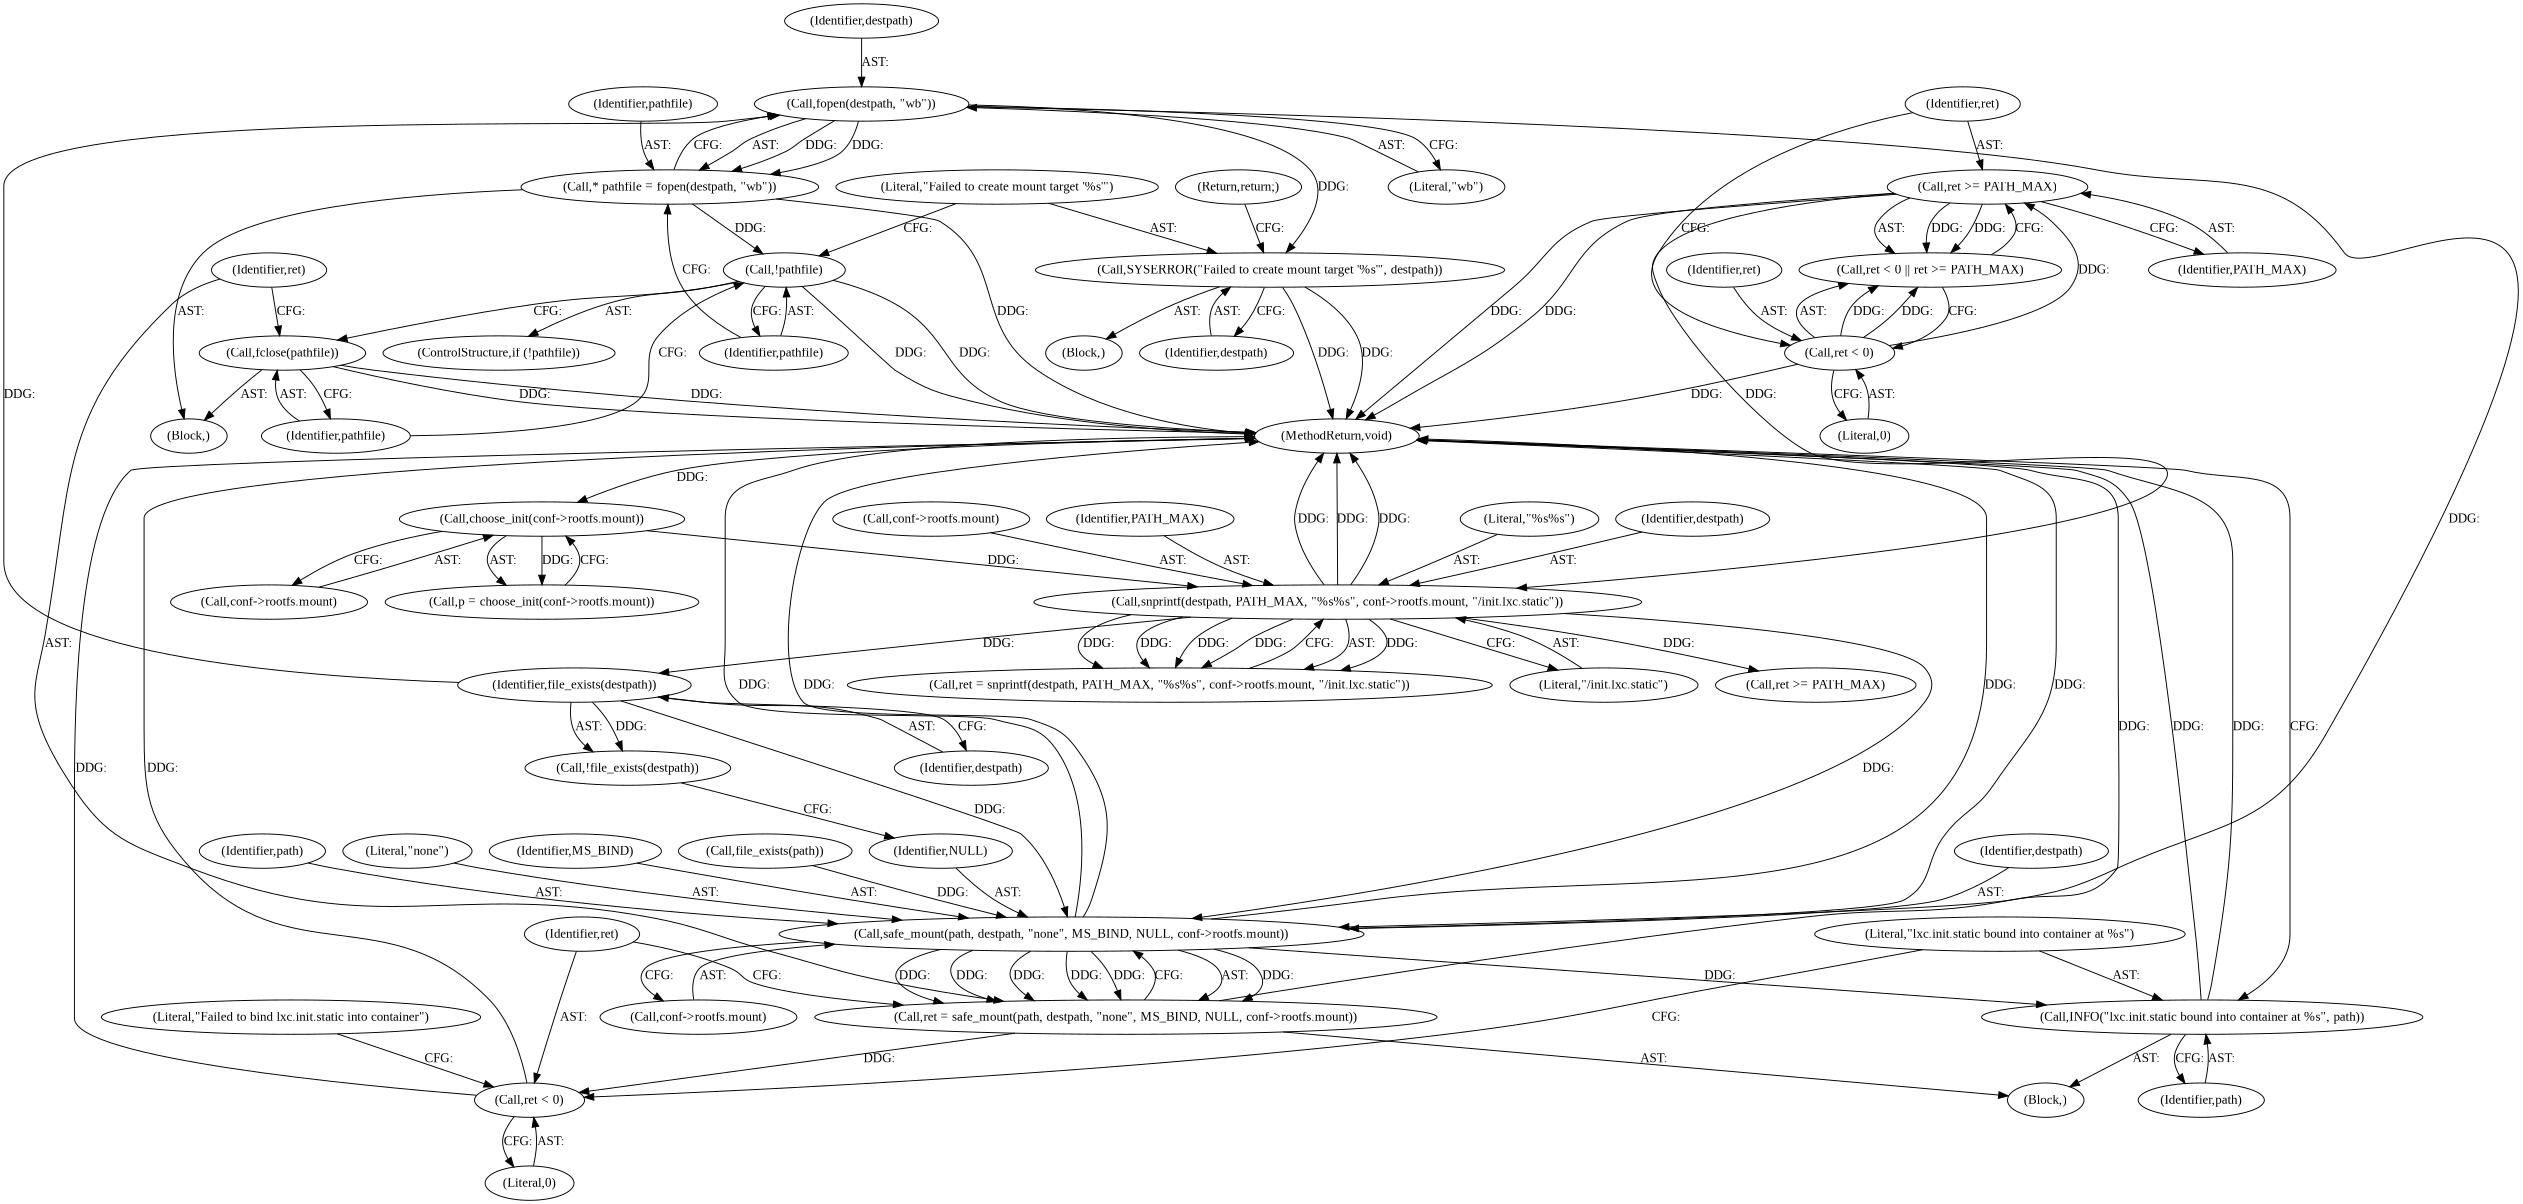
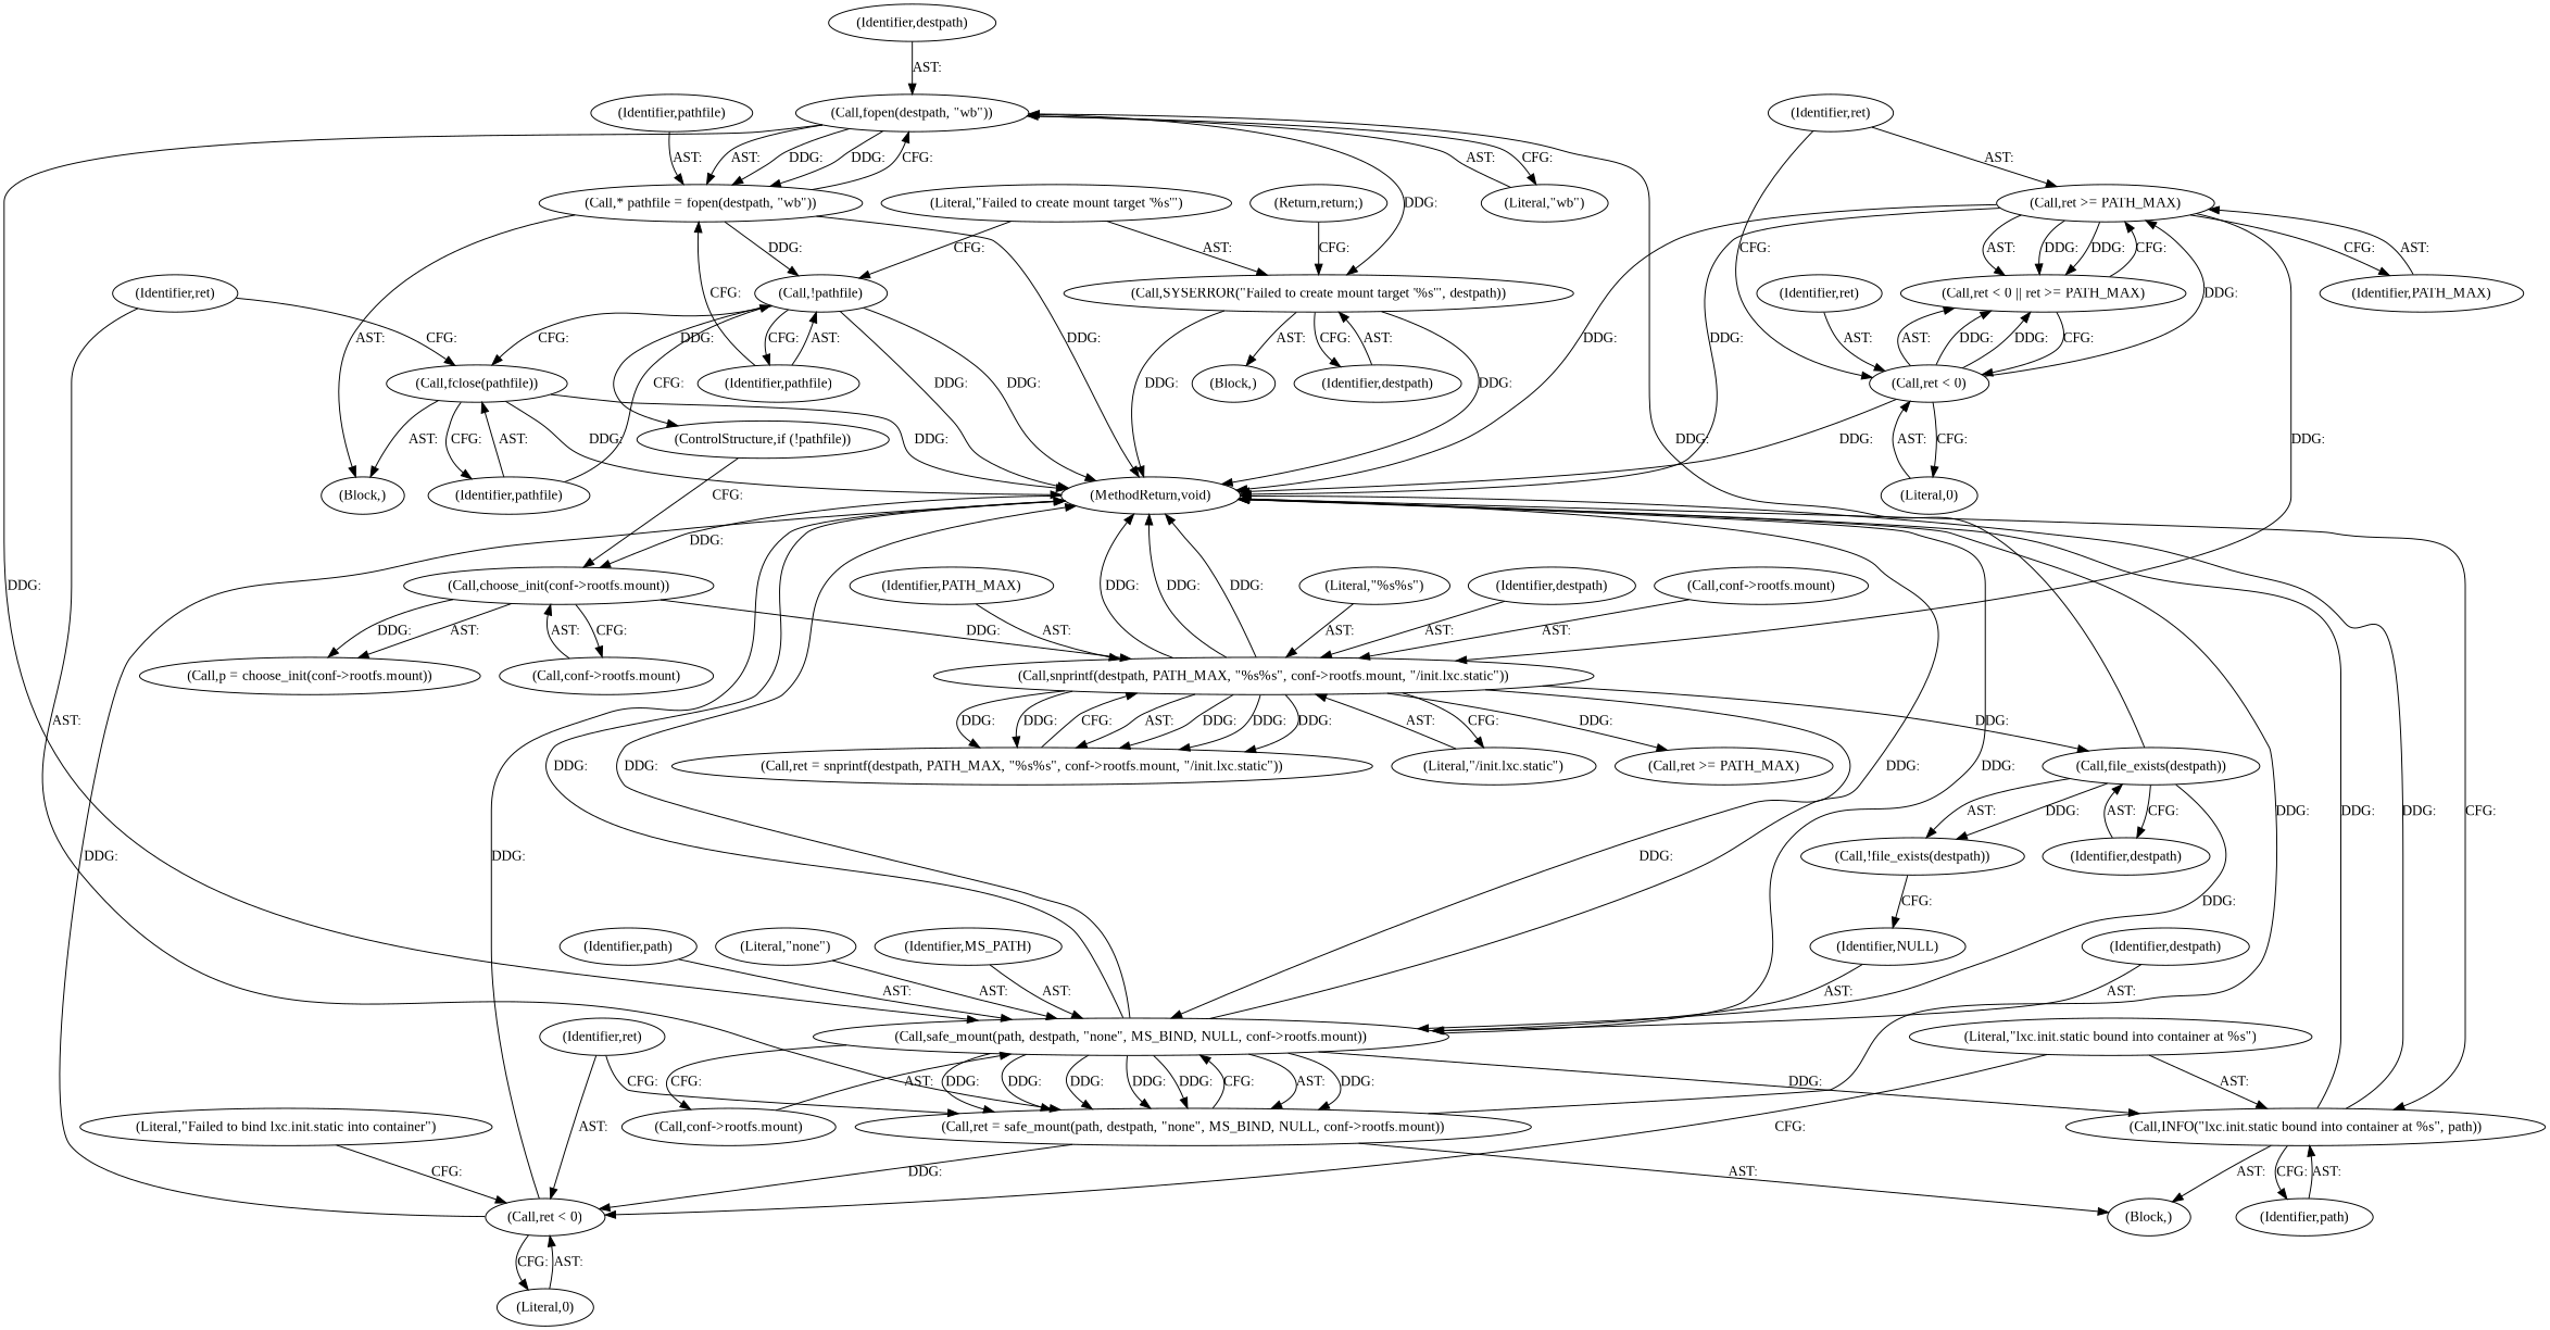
  digraph {
    fontname="Liberation Serif"
    node [fontname="Liberation Serif"]
    edge [fontname="Liberation Serif"]
    n1 [label="(Call,fopen(destpath, \"wb\"))"]
    n2 [label="(Call,* pathfile = fopen(destpath, \"wb\"))"]
    n3 [label="(Call,SYSERROR(\"Failed to create mount target '%s'\", destpath))"]
    n4 [label="(Call,safe_mount(path, destpath, \"none\", MS_BIND, NULL, conf->rootfs.mount))"]
    n5 [label="(Literal,\"wb\")"]
    n6 [label="(MethodReturn,void)"]
    n7 [label="(Call,!pathfile)"]
    n8 [label="(Block,)"]
    n9 [label="(Block,)"]
    n10 [label="(Identifier,destpath)"]
    n11 [label="(Call,ret = safe_mount(path, destpath, \"none\", MS_BIND, NULL, conf->rootfs.mount))"]
    n12 [label="(Call,INFO(\"lxc.init.static bound into container at %s\", path))"]
    n13 [label="(Call,conf->rootfs.mount)"]
-   n14 [label="(Identifier,file_exists(destpath))"]
+   n14 [label="(Call,file_exists(destpath))"]
    n15 [label="(Identifier,destpath)"]
    n16 [label="(Call,!file_exists(destpath))"]
    n17 [label="(Identifier,NULL)"]
    n18 [label="(Call,snprintf(destpath, PATH_MAX, \"%s%s\", conf->rootfs.mount, \"/init.lxc.static\"))"]
    n19 [label="(Literal,\"/init.lxc.static\")"]
    n20 [label="(Call,ret >= PATH_MAX)"]
    n21 [label="(Call,ret = snprintf(destpath, PATH_MAX, \"%s%s\", conf->rootfs.mount, \"/init.lxc.static\"))"]
    n22 [label="(Call,choose_init(conf->rootfs.mount))"]
    n23 [label="(Call,ret >= PATH_MAX)"]
    n24 [label="(Identifier,PATH_MAX)"]
    n25 [label="(Call,ret < 0 || ret >= PATH_MAX)"]
    n26 [label="(Call,ret < 0)"]
    n27 [label="(Literal,0)"]
    n28 [label="(Call,conf->rootfs.mount)"]
    n29 [label="(Call,p = choose_init(conf->rootfs.mount))"]
    n30 [label="(Call,fclose(pathfile))"]
    n31 [label="(Identifier,pathfile)"]
    n32 [label="(ControlStructure,if (!pathfile))"]
    n33 [label="(Identifier,pathfile)"]
    n34 [label="(Call,ret < 0)"]
    n35 [label="(Block,)"]
    n36 [label="(Identifier,path)"]
    n37 [label="(Literal,0)"]
    n38 [label="(Identifier,ret)"]
    n39 [label="(Literal,\"lxc.init.static bound into container at %s\")"]
    n40 [label="(Literal,\"Failed to create mount target '%s'\")"]
    n41 [label="(Identifier,destpath)"]
    n42 [label="(Literal,\"%s%s\")"]
    n43 [label="(Identifier,destpath)"]
    n44 [label="(Identifier,destpath)"]
    n45 [label="(Identifier,path)"]
    n46 [label="(Call,conf->rootfs.mount)"]
    n47 [label="(Identifier,ret)"]
    n48 [label="(Identifier,ret)"]
    n49 [label="(Literal,\"none\")"]
    n50 [label="(Identifier,ret)"]
-   n51 [label="(Identifier,MS_BIND)"]
+   n51 [label="(Identifier,MS_PATH)"]
    n52 [label="(Literal,\"Failed to bind lxc.init.static into container\")"]
    n53 [label="(Identifier,pathfile)"]
-   n54 [label="(Call,file_exists(path))"]
    n55 [label="(Identifier,PATH_MAX)"]
    n56 [label="(Return,return;)"]
    n1 -> n2 [label="AST: "]
    n1 -> n2 [label="DDG: "]
    n1 -> n2 [label="DDG: "]
    n1 -> n3 [label="DDG: "]
    n1 -> n4 [label="DDG: "]
    n1 -> n5 [label="CFG: "]
    n2 -> n1 [label="CFG: "]
    n2 -> n6 [label="DDG: "]
    n2 -> n7 [label="DDG: "]
    n2 -> n8 [label="AST: "]
    n3 -> n6 [label="DDG: "]
    n3 -> n6 [label="DDG: "]
    n3 -> n9 [label="AST: "]
    n3 -> n10 [label="CFG: "]
    n4 -> n6 [label="DDG: "]
    n4 -> n6 [label="DDG: "]
    n4 -> n6 [label="DDG: "]
    n4 -> n6 [label="DDG: "]
    n4 -> n11 [label="AST: "]
    n4 -> n11 [label="DDG: "]
    n4 -> n11 [label="DDG: "]
    n4 -> n11 [label="DDG: "]
    n4 -> n11 [label="DDG: "]
    n4 -> n11 [label="DDG: "]
    n4 -> n11 [label="DDG: "]
    n4 -> n12 [label="DDG: "]
    n4 -> n13 [label="CFG: "]
    n5 -> n1 [label="AST: "]
    n6 -> n12 [label="CFG: "]
    n6 -> n22 [label="DDG: "]
    n7 -> n6 [label="DDG: "]
    n7 -> n6 [label="DDG: "]
    n7 -> n30 [label="CFG: "]
    n7 -> n31 [label="CFG: "]
-   n7 -> n32 [label="AST: "]
+   n7 -> n32 [label="DDG: "]
    n10 -> n3 [label="AST: "]
    n11 -> n4 [label="CFG: "]
    n11 -> n6 [label="DDG: "]
    n11 -> n34 [label="DDG: "]
    n11 -> n35 [label="AST: "]
    n12 -> n6 [label="DDG: "]
    n12 -> n6 [label="DDG: "]
    n12 -> n35 [label="AST: "]
    n12 -> n36 [label="CFG: "]
    n13 -> n4 [label="AST: "]
    n14 -> n1 [label="DDG: "]
    n14 -> n4 [label="DDG: "]
    n14 -> n15 [label="CFG: "]
    n14 -> n16 [label="AST: "]
    n14 -> n16 [label="DDG: "]
    n15 -> n14 [label="AST: "]
    n16 -> n17 [label="CFG: "]
    n17 -> n4 [label="AST: "]
    n18 -> n4 [label="DDG: "]
    n18 -> n6 [label="DDG: "]
    n18 -> n6 [label="DDG: "]
    n18 -> n6 [label="DDG: "]
    n18 -> n14 [label="DDG: "]
    n18 -> n19 [label="CFG: "]
    n18 -> n20 [label="DDG: "]
    n18 -> n21 [label="AST: "]
    n18 -> n21 [label="DDG: "]
    n18 -> n21 [label="DDG: "]
    n18 -> n21 [label="DDG: "]
    n18 -> n21 [label="DDG: "]
    n18 -> n21 [label="DDG: "]
    n19 -> n18 [label="AST: "]
    n21 -> n18 [label="CFG: "]
    n22 -> n18 [label="DDG: "]
    n22 -> n28 [label="CFG: "]
    n22 -> n29 [label="AST: "]
    n22 -> n29 [label="DDG: "]
    n23 -> n6 [label="DDG: "]
    n23 -> n6 [label="DDG: "]
    n23 -> n18 [label="DDG: "]
    n23 -> n24 [label="CFG: "]
    n23 -> n25 [label="AST: "]
    n23 -> n25 [label="DDG: "]
    n23 -> n25 [label="DDG: "]
    n24 -> n23 [label="AST: "]
    n25 -> n23 [label="CFG: "]
    n25 -> n26 [label="CFG: "]
    n26 -> n6 [label="DDG: "]
    n26 -> n23 [label="DDG: "]
    n26 -> n25 [label="AST: "]
    n26 -> n25 [label="DDG: "]
    n26 -> n25 [label="DDG: "]
    n26 -> n27 [label="CFG: "]
    n27 -> n26 [label="AST: "]
    n28 -> n22 [label="AST: "]
-   n29 -> n22 [label="CFG: "]
+   n32 -> n22 [label="CFG: "]
    n30 -> n6 [label="DDG: "]
    n30 -> n6 [label="DDG: "]
    n30 -> n8 [label="AST: "]
    n30 -> n33 [label="CFG: "]
    n31 -> n2 [label="CFG: "]
    n31 -> n7 [label="AST: "]
    n33 -> n7 [label="CFG: "]
    n33 -> n30 [label="AST: "]
    n34 -> n6 [label="DDG: "]
    n34 -> n6 [label="DDG: "]
    n34 -> n37 [label="CFG: "]
    n36 -> n12 [label="AST: "]
    n37 -> n34 [label="AST: "]
    n38 -> n11 [label="AST: "]
    n38 -> n30 [label="CFG: "]
    n39 -> n12 [label="AST: "]
    n39 -> n34 [label="CFG: "]
    n40 -> n3 [label="AST: "]
    n40 -> n7 [label="CFG: "]
    n41 -> n1 [label="AST: "]
    n42 -> n18 [label="AST: "]
    n43 -> n18 [label="AST: "]
    n44 -> n4 [label="AST: "]
    n45 -> n4 [label="AST: "]
    n46 -> n18 [label="AST: "]
    n47 -> n11 [label="CFG: "]
    n47 -> n34 [label="AST: "]
    n48 -> n23 [label="AST: "]
    n48 -> n26 [label="CFG: "]
    n49 -> n4 [label="AST: "]
    n50 -> n26 [label="AST: "]
    n51 -> n4 [label="AST: "]
    n52 -> n34 [label="CFG: "]
    n53 -> n2 [label="AST: "]
-   n54 -> n4 [label="DDG: "]
    n55 -> n18 [label="AST: "]
    n56 -> n3 [label="CFG: "]
  }
